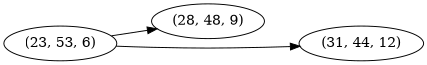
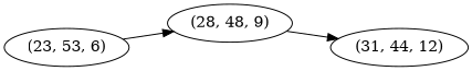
  digraph {
    rankdir=LR
    "(23, 53, 6)"
    "(28, 48, 9)"
    "(31, 44, 12)"
    "(23, 53, 6)" -> "(28, 48, 9)"
-   "(23, 53, 6)" -> "(31, 44, 12)"
+   "(28, 48, 9)" -> "(31, 44, 12)"
  }
